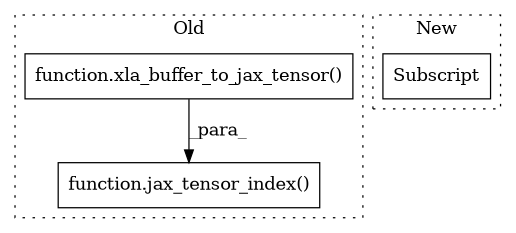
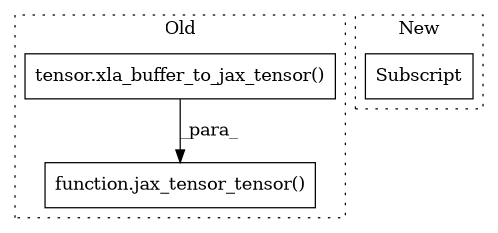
  digraph {
    node [a=75 shape=box]
-   n1 [l="30,1" label="function.jax_tensor_index()" s="2468,2584"]
-   n2 [l="25,1" label="function.xla_buffer_to_jax_tensor()" s="2498,2543"]
+   n1 [l="30,1" label="function.jax_tensor_tensor()" s="2468,2584"]
+   n2 [l="25,1" label="tensor.xla_buffer_to_jax_tensor()" s="2498,2543"]
    n3 [a=63 l="31,0" label=Subscript s="1480,0"]
    subgraph cluster_1 {
      label=Old
      style=dotted
      n1
      n2
    }
    subgraph cluster_2 {
      label=New
      style=dotted
      n3
    }
    n2 -> n1 [label=_para_]
  }
